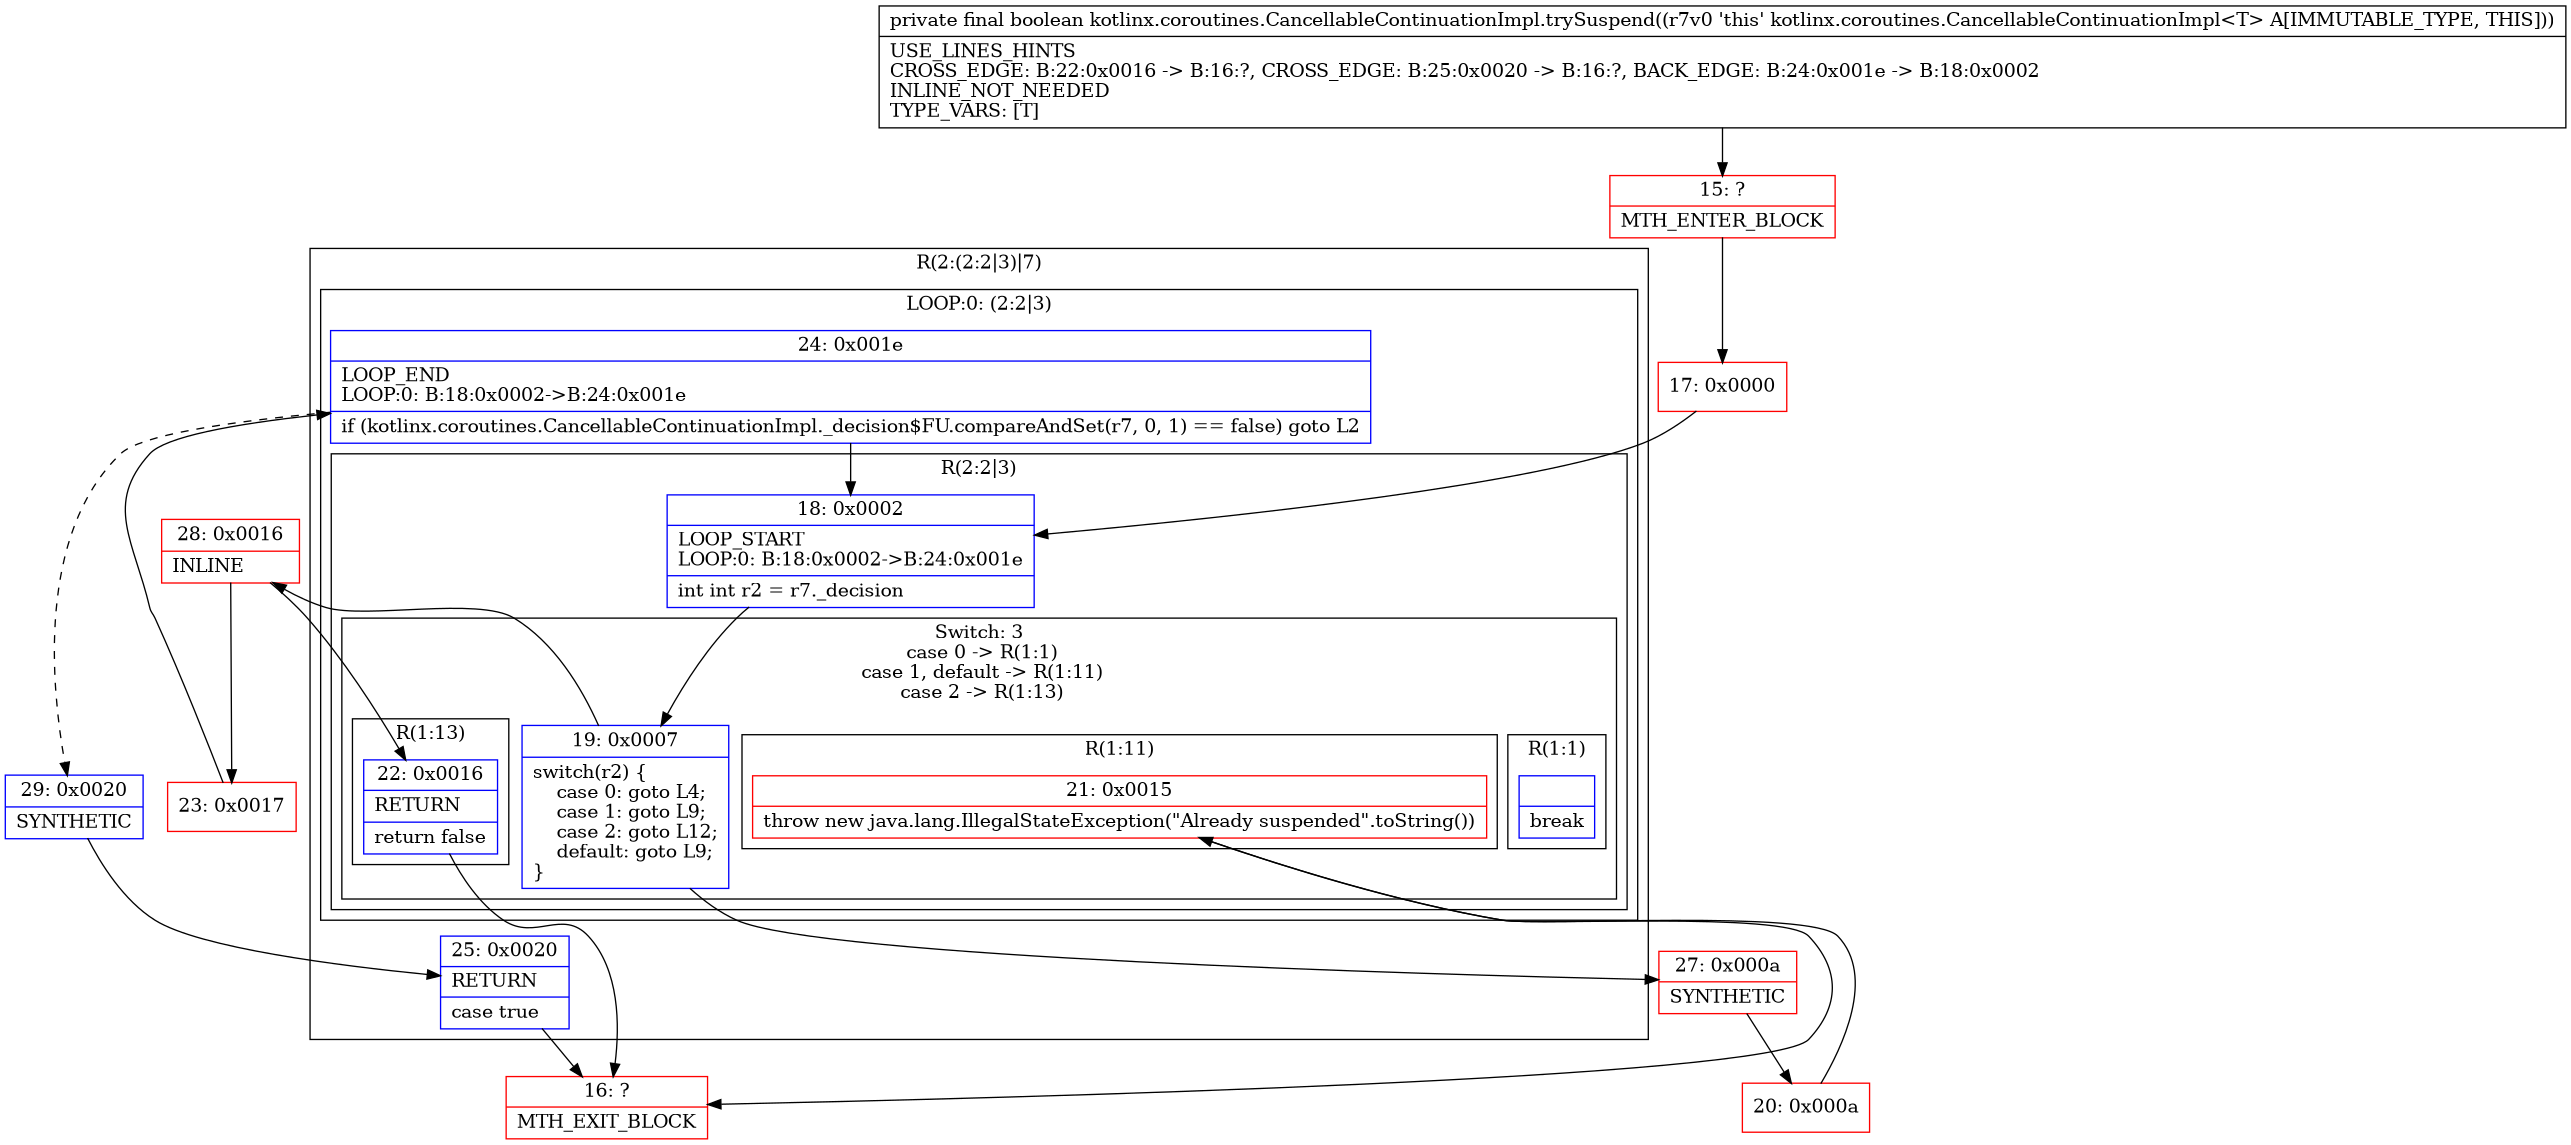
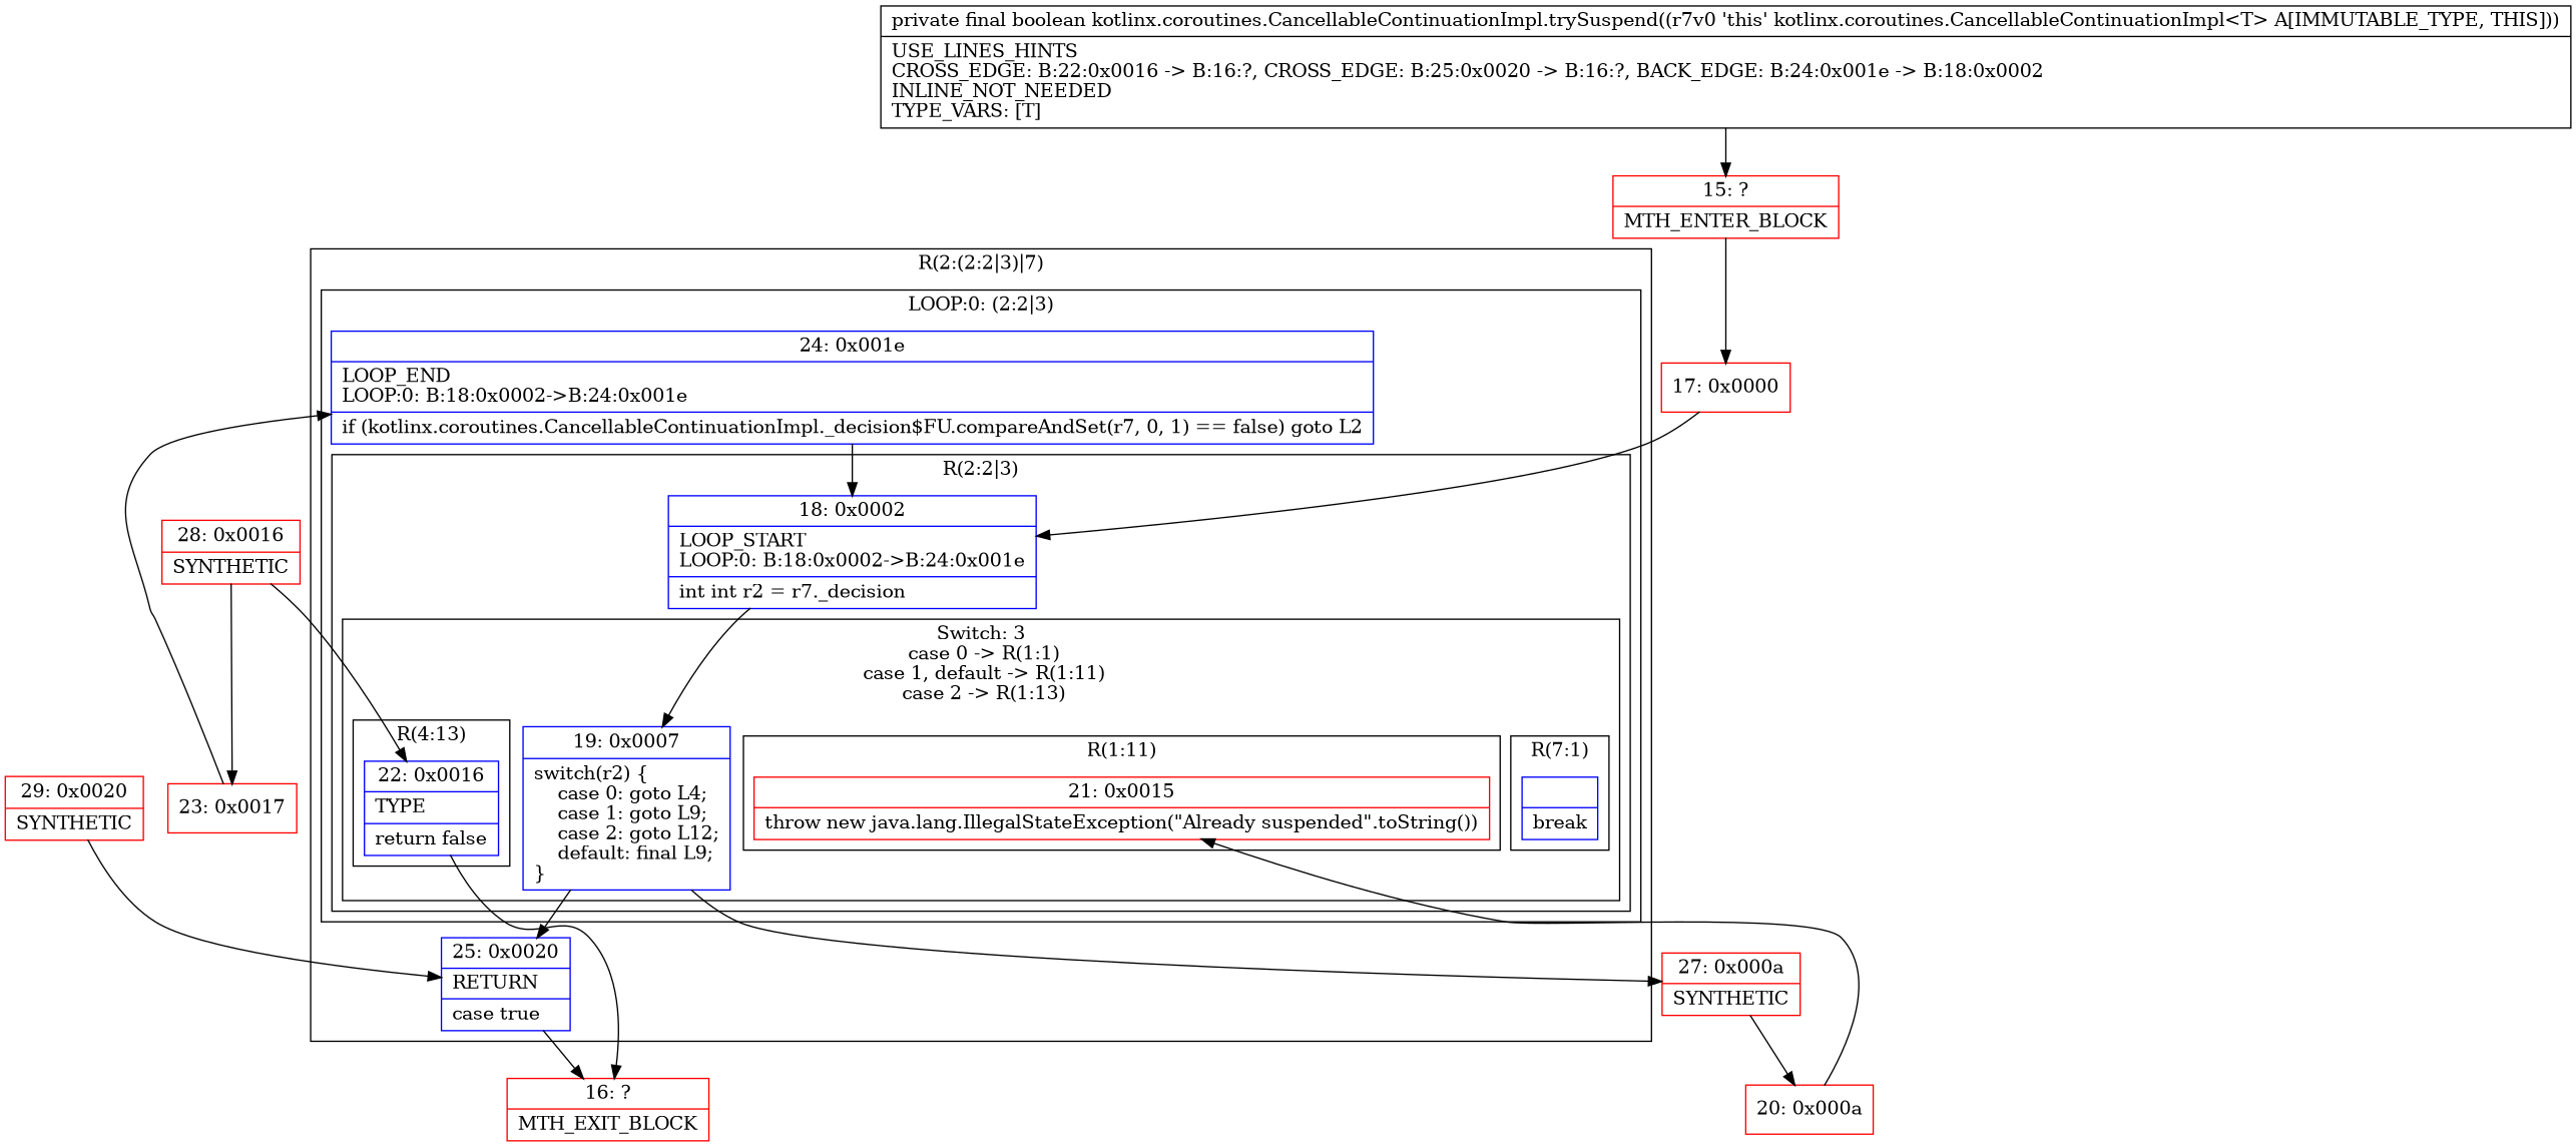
  digraph {
    node [color=red shape=record]
    n1 [color=blue label="{|break\l}"]
    n2 [label="{21\:\ 0x0015|throw new java.lang.IllegalStateException(\"Already suspended\".toString())\l}"]
-   n3 [color=blue label="{22\:\ 0x0016|RETURN\l|return false\l}"]
-   n4 [color=blue label="{19\:\ 0x0007|switch(r2) \{\l    case 0: goto L4;\l    case 1: goto L9;\l    case 2: goto L12;\l    default: goto L9;\l\}\l}"]
+   n3 [color=blue label="{22\:\ 0x0016|TYPE\l|return false\l}"]
+   n4 [color=blue label="{19\:\ 0x0007|switch(r2) \{\l    case 0: goto L4;\l    case 1: goto L9;\l    case 2: goto L12;\l    default: final L9;\l\}\l}"]
    n5 [color=blue label="{18\:\ 0x0002|LOOP_START\lLOOP:0: B:18:0x0002\-\>B:24:0x001e\l|int int r2 = r7._decision\l}"]
    n6 [color=blue label="{24\:\ 0x001e|LOOP_END\lLOOP:0: B:18:0x0002\-\>B:24:0x001e\l|if (kotlinx.coroutines.CancellableContinuationImpl._decision$FU.compareAndSet(r7, 0, 1) == false) goto L2\l}"]
    n7 [color=blue label="{25\:\ 0x0020|RETURN\l|case true\l}"]
    n8 [label="{16\:\ ?|MTH_EXIT_BLOCK\l}"]
    n9 [label="{27\:\ 0x000a|SYNTHETIC\l}"]
-   n10 [label="{28\:\ 0x0016|INLINE\l}"]
-   n11 [color=blue label="{29\:\ 0x0020|SYNTHETIC\l}"]
+   n10 [label="{28\:\ 0x0016|SYNTHETIC\l}"]
+   n11 [label="{29\:\ 0x0020|SYNTHETIC\l}"]
    n12 [label="{23\:\ 0x0017}"]
    n13 [label="{20\:\ 0x000a}"]
    n14 [label="{15\:\ ?|MTH_ENTER_BLOCK\l}"]
    n15 [label="{17\:\ 0x0000}"]
    n16 [label="{private final boolean kotlinx.coroutines.CancellableContinuationImpl.trySuspend((r7v0 'this' kotlinx.coroutines.CancellableContinuationImpl\<T\> A[IMMUTABLE_TYPE, THIS]))  | USE_LINES_HINTS\lCROSS_EDGE: B:22:0x0016 \-\> B:16:?, CROSS_EDGE: B:25:0x0020 \-\> B:16:?, BACK_EDGE: B:24:0x001e \-\> B:18:0x0002\lINLINE_NOT_NEEDED\lTYPE_VARS: [T]\l}" color=""]
    subgraph cluster_1 {
      label="R(2:(2:2|3)|7)"
      n7
      subgraph cluster_2 {
        label="LOOP:0: (2:2|3)"
        n6
        subgraph cluster_3 {
          label="R(2:2|3)"
          n5
          subgraph cluster_4 {
            label="Switch: 3\n case 0 -> R(1:1)\n case 1, default -> R(1:11)\n case 2 -> R(1:13)"
            n4
            subgraph cluster_5 {
-             label="R(1:1)"
+             label="R(7:1)"
              n1
            }
            subgraph cluster_6 {
              label="R(1:11)"
              n2
            }
            subgraph cluster_7 {
-             label="R(1:13)"
+             label="R(4:13)"
              n3
            }
          }
        }
      }
    }
-   n2 -> n8
    n3 -> n8
    n4 -> n9
-   n4 -> n10
+   n4 -> n7
    n5 -> n4
    n6 -> n5
-   n6 -> n11 [style=dashed]
    n7 -> n8
    n9 -> n13
    n10 -> n3
    n10 -> n12
    n11 -> n7
    n12 -> n6
    n13 -> n2
    n14 -> n15
    n15 -> n5
    n16 -> n14
  }
